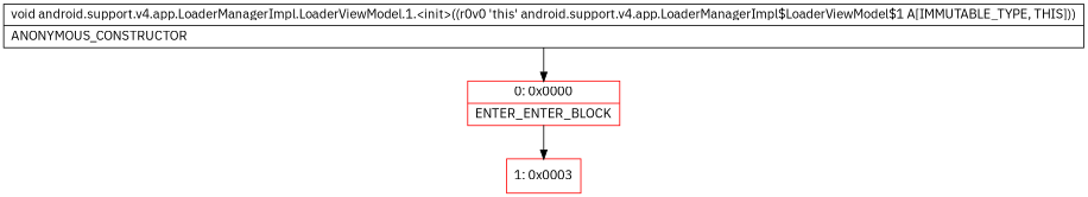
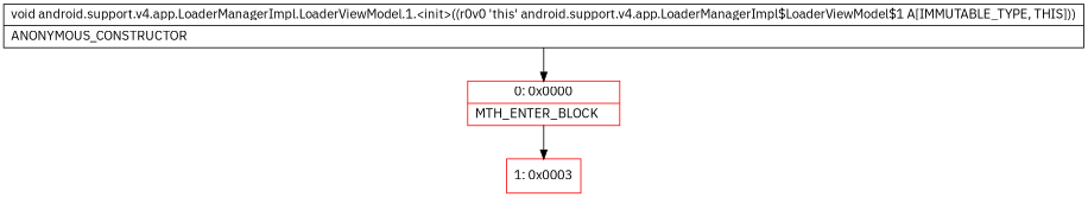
  digraph {
    fontname="IBM Plex Sans"
    node [color=red shape=record fontname="IBM Plex Sans"]
    edge [fontname="IBM Plex Sans"]
-   n1 [label="{0\:\ 0x0000|ENTER_ENTER_BLOCK\l}"]
+   n1 [label="{0\:\ 0x0000|MTH_ENTER_BLOCK\l}"]
    n2 [label="{1\:\ 0x0003}"]
    n3 [label="{void android.support.v4.app.LoaderManagerImpl.LoaderViewModel.1.\<init\>((r0v0 'this' android.support.v4.app.LoaderManagerImpl$LoaderViewModel$1 A[IMMUTABLE_TYPE, THIS]))  | ANONYMOUS_CONSTRUCTOR\l}" color=""]
    subgraph cluster_1 {
      label="R(0)"
    }
    n1 -> n2
    n3 -> n1
  }
